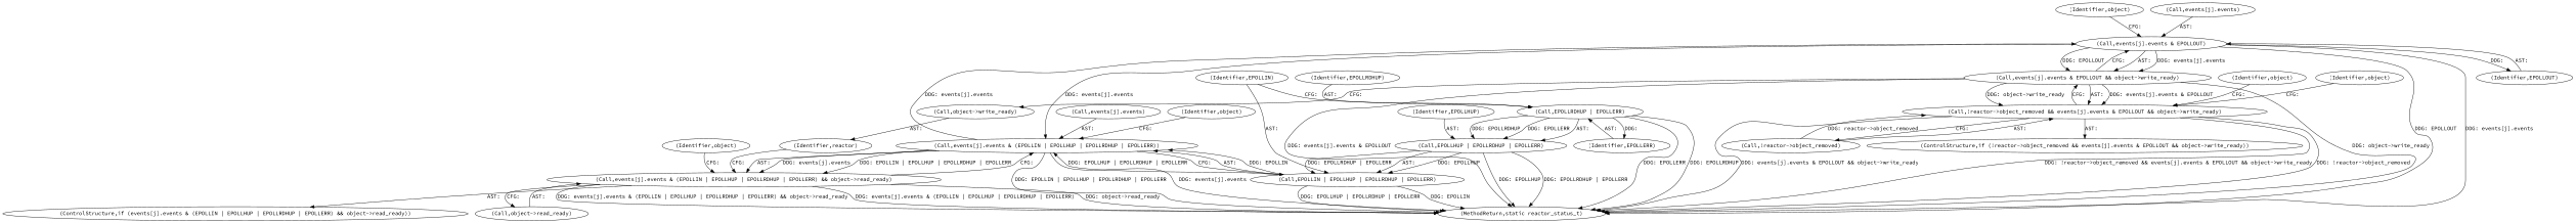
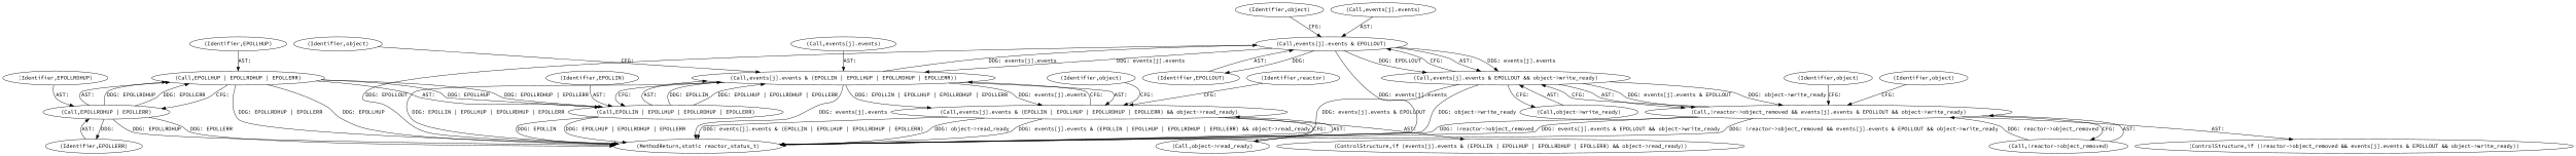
  digraph {
    fontname="Source Code Pro"
    node [fontname="Source Code Pro"]
    edge [fontname="Source Code Pro"]
    n1 [label="(Call,events[j].events & EPOLLOUT)"]
    n2 [label="(Call,events[j].events & (EPOLLIN | EPOLLHUP | EPOLLRDHUP | EPOLLERR))"]
    n3 [label="(Call,events[j].events & EPOLLOUT && object->write_ready)"]
    n4 [label="(Identifier,EPOLLOUT)"]
    n5 [label="(MethodReturn,static reactor_status_t)"]
    n6 [label="(Call,EPOLLIN | EPOLLHUP | EPOLLRDHUP | EPOLLERR)"]
    n7 [label="(Call,events[j].events & (EPOLLIN | EPOLLHUP | EPOLLRDHUP | EPOLLERR) && object->read_ready)"]
    n8 [label="(Call,!reactor->object_removed && events[j].events & EPOLLOUT && object->write_ready)"]
    n9 [label="(Call,object->write_ready)"]
    n10 [label="(Call,object->read_ready)"]
    n11 [label="(ControlStructure,if (events[j].events & (EPOLLIN | EPOLLHUP | EPOLLRDHUP | EPOLLERR) && object->read_ready))"]
    n12 [label="(Call,EPOLLHUP | EPOLLRDHUP | EPOLLERR)"]
    n13 [label="(Call,EPOLLRDHUP | EPOLLERR)"]
    n14 [label="(Identifier,EPOLLERR)"]
    n15 [label="(Call,!reactor->object_removed)"]
    n16 [label="(ControlStructure,if (!reactor->object_removed && events[j].events & EPOLLOUT && object->write_ready))"]
    n17 [label="(Identifier,EPOLLIN)"]
    n18 [label="(Identifier,object)"]
    n19 [label="(Identifier,object)"]
    n20 [label="(Identifier,EPOLLRDHUP)"]
    n21 [label="(Identifier,reactor)"]
    n22 [label="(Identifier,object)"]
    n23 [label="(Call,events[j].events)"]
    n24 [label="(Identifier,object)"]
    n25 [label="(Call,events[j].events)"]
    n26 [label="(Identifier,EPOLLHUP)"]
    n27 [label="(Identifier,object)"]
    n1 -> n2 [label="DDG: events[j].events"]
    n1 -> n3 [label="AST: "]
    n1 -> n3 [label="DDG: events[j].events"]
    n1 -> n3 [label="DDG: EPOLLOUT"]
    n1 -> n4 [label="DDG: "]
    n1 -> n5 [label="DDG: EPOLLOUT"]
    n1 -> n5 [label="DDG: events[j].events"]
    n2 -> n1 [label="DDG: events[j].events"]
    n2 -> n5 [label="DDG: EPOLLIN | EPOLLHUP | EPOLLRDHUP | EPOLLERR"]
    n2 -> n5 [label="DDG: events[j].events"]
    n2 -> n6 [label="CFG: "]
    n2 -> n7 [label="AST: "]
    n2 -> n7 [label="DDG: events[j].events"]
    n2 -> n7 [label="DDG: EPOLLIN | EPOLLHUP | EPOLLRDHUP | EPOLLERR"]
    n3 -> n1 [label="CFG: "]
    n3 -> n5 [label="DDG: events[j].events & EPOLLOUT"]
    n3 -> n5 [label="DDG: object->write_ready"]
    n3 -> n8 [label="AST: "]
    n3 -> n8 [label="DDG: events[j].events & EPOLLOUT"]
    n3 -> n8 [label="DDG: object->write_ready"]
    n3 -> n9 [label="CFG: "]
    n4 -> n1 [label="AST: "]
    n6 -> n2 [label="AST: "]
    n6 -> n2 [label="DDG: EPOLLIN"]
    n6 -> n2 [label="DDG: EPOLLHUP | EPOLLRDHUP | EPOLLERR"]
    n6 -> n5 [label="DDG: EPOLLIN"]
    n6 -> n5 [label="DDG: EPOLLHUP | EPOLLRDHUP | EPOLLERR"]
    n7 -> n2 [label="CFG: "]
    n7 -> n5 [label="DDG: object->read_ready"]
    n7 -> n5 [label="DDG: events[j].events & (EPOLLIN | EPOLLHUP | EPOLLRDHUP | EPOLLERR) && object->read_ready"]
    n7 -> n5 [label="DDG: events[j].events & (EPOLLIN | EPOLLHUP | EPOLLRDHUP | EPOLLERR)"]
    n7 -> n10 [label="CFG: "]
    n7 -> n11 [label="AST: "]
    n8 -> n3 [label="CFG: "]
    n8 -> n5 [label="DDG: !reactor->object_removed && events[j].events & EPOLLOUT && object->write_ready"]
    n8 -> n5 [label="DDG: !reactor->object_removed"]
    n8 -> n5 [label="DDG: events[j].events & EPOLLOUT && object->write_ready"]
    n8 -> n15 [label="CFG: "]
    n8 -> n16 [label="AST: "]
-   n9 -> n21 [label="AST: "]
+   n9 -> n3 [label="AST: "]
    n10 -> n7 [label="AST: "]
    n12 -> n5 [label="DDG: EPOLLHUP"]
    n12 -> n5 [label="DDG: EPOLLRDHUP | EPOLLERR"]
    n12 -> n6 [label="AST: "]
    n12 -> n6 [label="DDG: EPOLLHUP"]
    n12 -> n6 [label="DDG: EPOLLRDHUP | EPOLLERR"]
-   n17 -> n13 [label="CFG: "]
+   n12 -> n13 [label="CFG: "]
    n13 -> n5 [label="DDG: EPOLLRDHUP"]
    n13 -> n5 [label="DDG: EPOLLERR"]
    n13 -> n12 [label="AST: "]
    n13 -> n12 [label="DDG: EPOLLRDHUP"]
    n13 -> n12 [label="DDG: EPOLLERR"]
    n13 -> n14 [label="DDG: "]
    n14 -> n13 [label="AST: "]
    n15 -> n8 [label="AST: "]
    n15 -> n8 [label="DDG: reactor->object_removed"]
    n17 -> n6 [label="AST: "]
    n18 -> n2 [label="CFG: "]
    n19 -> n8 [label="CFG: "]
    n20 -> n13 [label="AST: "]
    n21 -> n7 [label="CFG: "]
    n22 -> n1 [label="CFG: "]
    n23 -> n1 [label="AST: "]
    n24 -> n7 [label="CFG: "]
    n25 -> n2 [label="AST: "]
    n26 -> n12 [label="AST: "]
    n27 -> n8 [label="CFG: "]
  }
